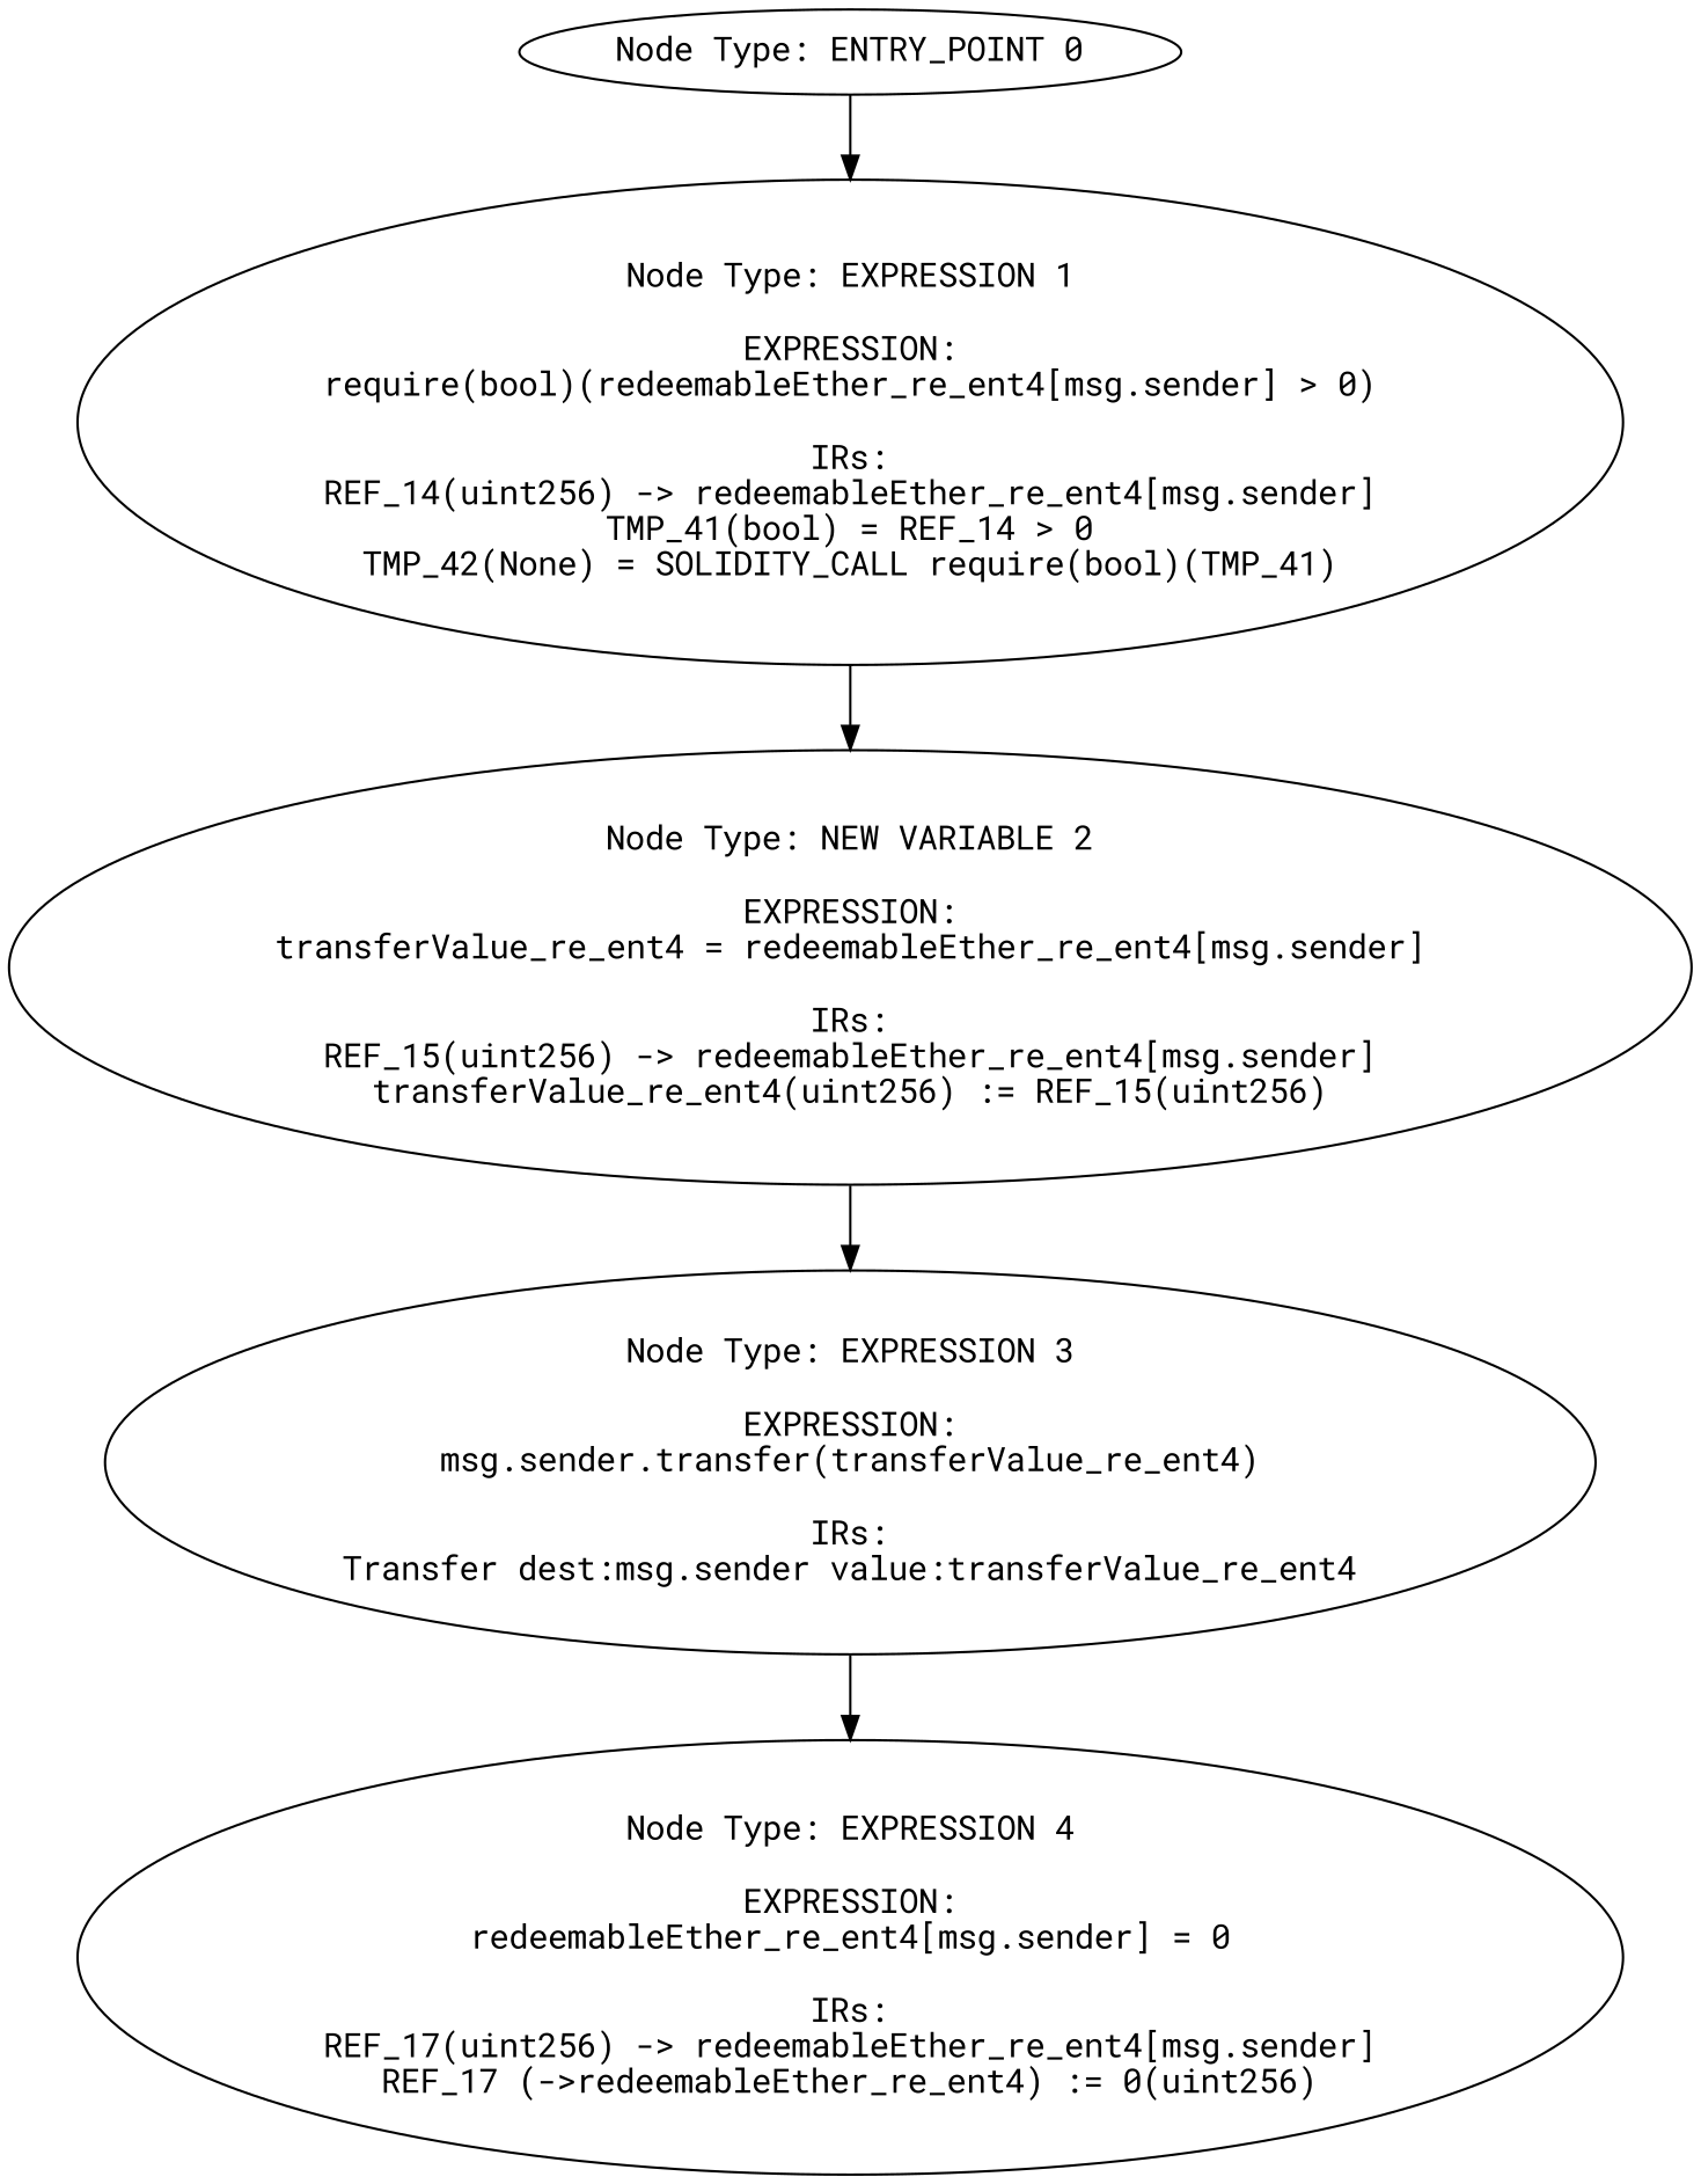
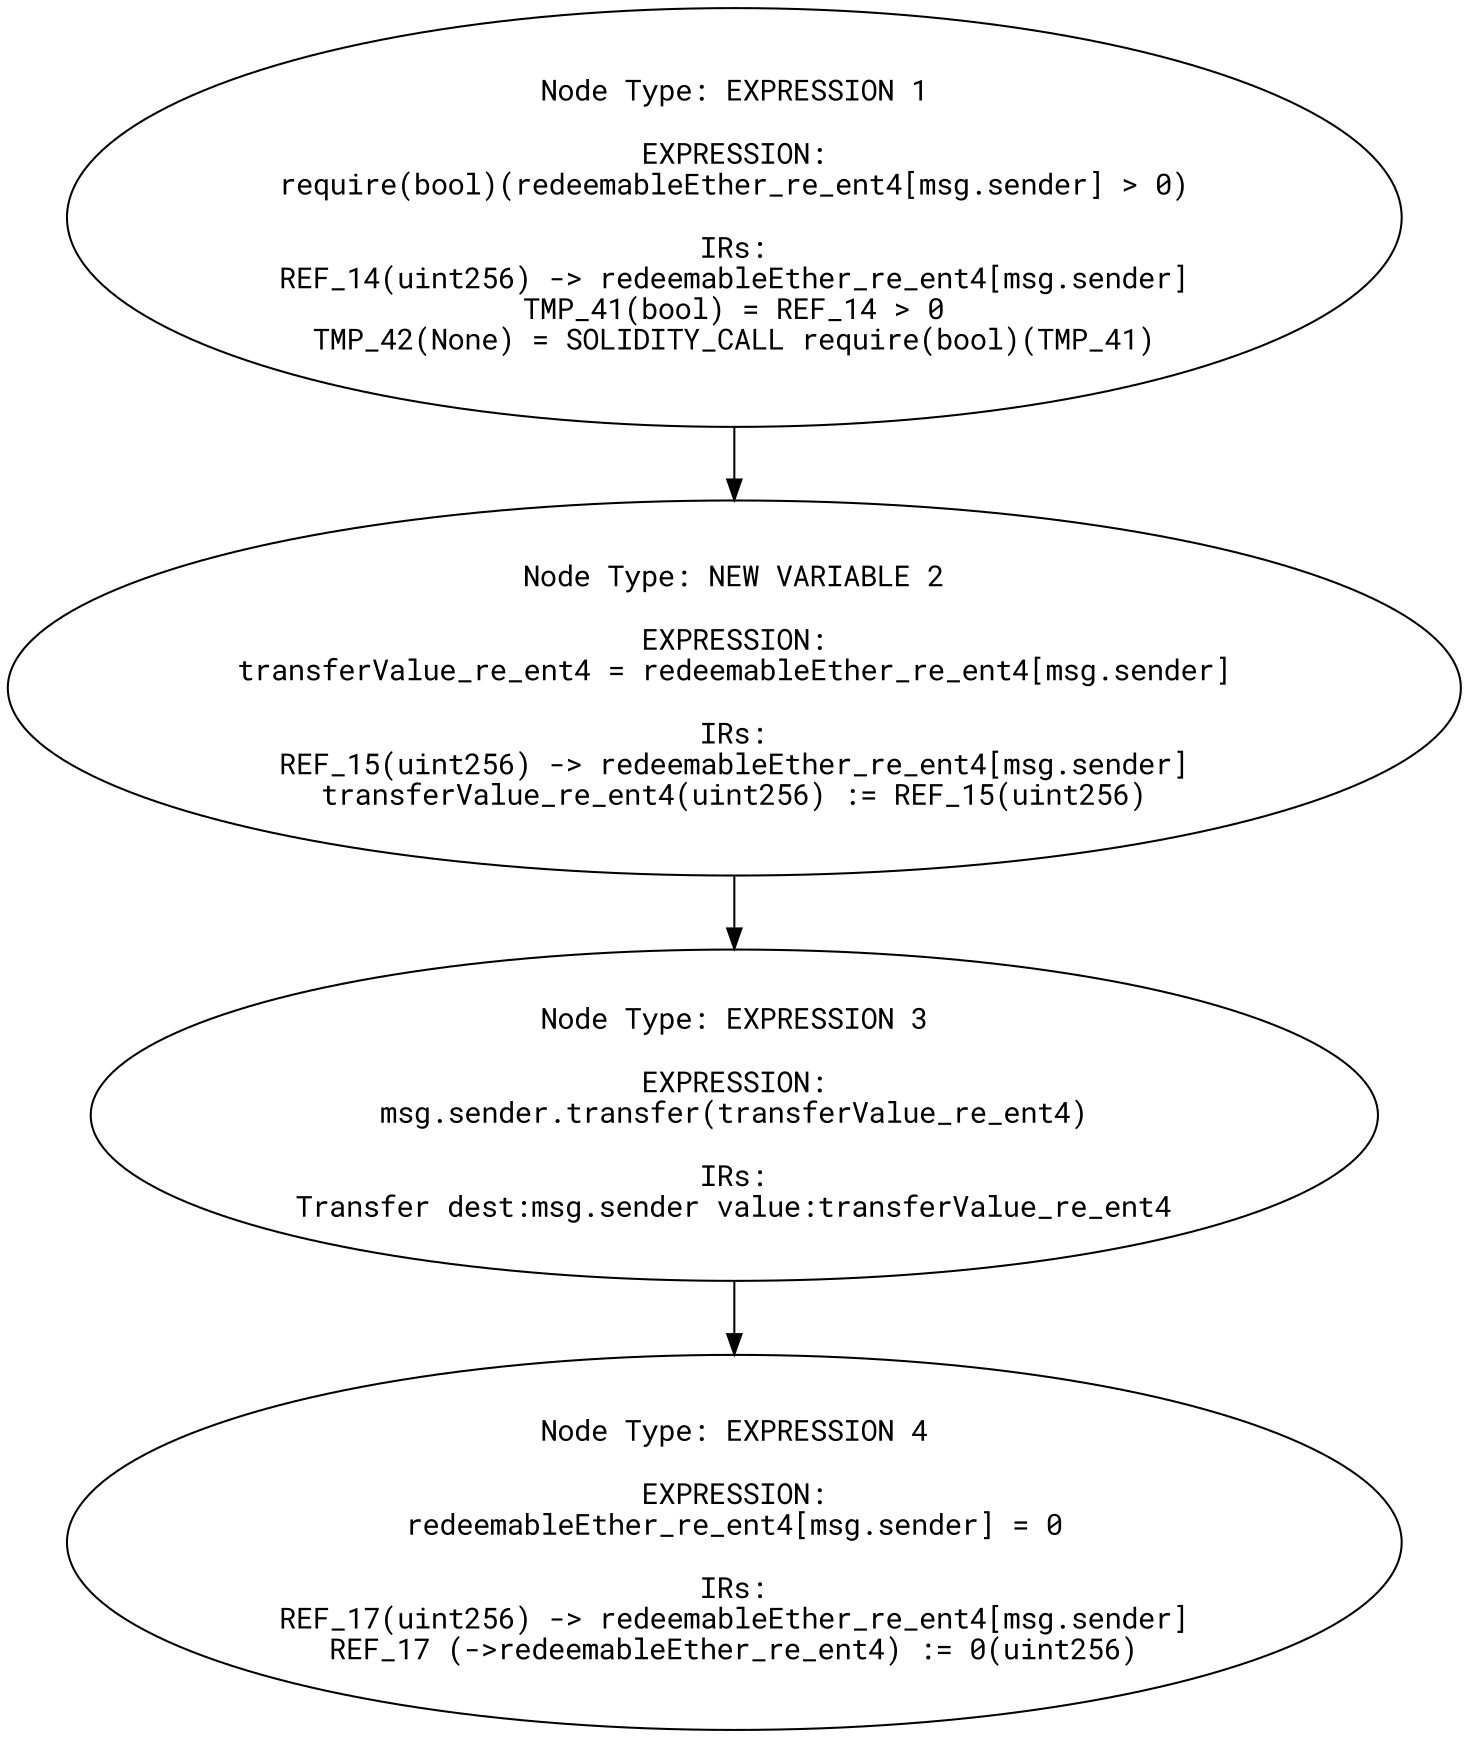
  digraph {
    fontname="Roboto Mono"
    node [fontname="Roboto Mono"]
    edge [fontname="Roboto Mono"]
-   n1 [label="Node Type: ENTRY_POINT 0\n"]
    n2 [label="Node Type: EXPRESSION 1\n\nEXPRESSION:\nrequire(bool)(redeemableEther_re_ent4[msg.sender] > 0)\n\nIRs:\nREF_14(uint256) -> redeemableEther_re_ent4[msg.sender]\nTMP_41(bool) = REF_14 > 0\nTMP_42(None) = SOLIDITY_CALL require(bool)(TMP_41)"]
    n3 [label="Node Type: NEW VARIABLE 2\n\nEXPRESSION:\ntransferValue_re_ent4 = redeemableEther_re_ent4[msg.sender]\n\nIRs:\nREF_15(uint256) -> redeemableEther_re_ent4[msg.sender]\ntransferValue_re_ent4(uint256) := REF_15(uint256)"]
    n4 [label="Node Type: EXPRESSION 3\n\nEXPRESSION:\nmsg.sender.transfer(transferValue_re_ent4)\n\nIRs:\nTransfer dest:msg.sender value:transferValue_re_ent4"]
    n5 [label="Node Type: EXPRESSION 4\n\nEXPRESSION:\nredeemableEther_re_ent4[msg.sender] = 0\n\nIRs:\nREF_17(uint256) -> redeemableEther_re_ent4[msg.sender]\nREF_17 (->redeemableEther_re_ent4) := 0(uint256)"]
-   n1 -> n2
    n2 -> n3
    n3 -> n4
    n4 -> n5
  }
